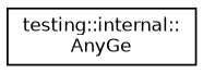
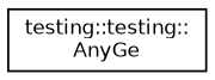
  digraph {
    rankdir=LR
-   n1 [color=black fillcolor=white fontname=Helvetica fontsize=10 height=0.2 label="testing::internal::\lAnyGe" shape=record style=filled width=0.4]
+   n1 [color=black fillcolor=white fontname=Helvetica fontsize=10 height=0.2 label="testing::testing::\lAnyGe" shape=record style=filled width=0.4]
  }
